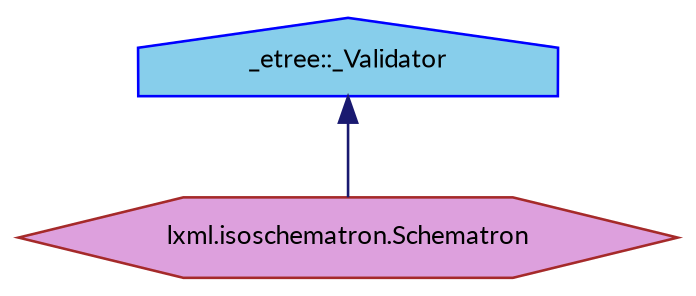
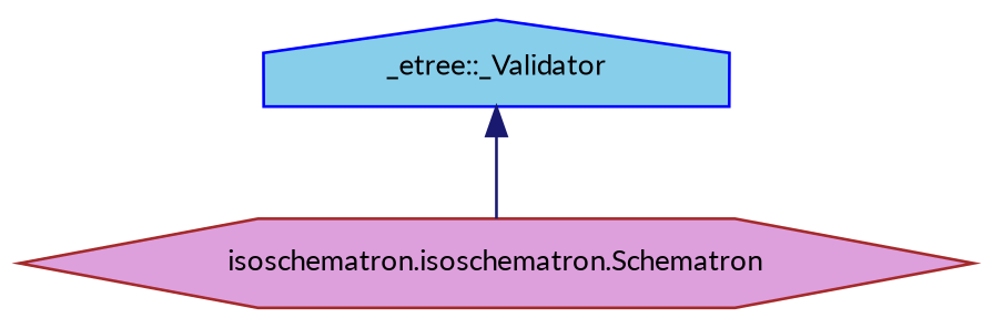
  digraph {
    fontname=Lato
    node [fontname=Lato fontsize=10 style=filled]
-   n1 [color=brown fillcolor=plum fontcolor=black height=0.2 label="lxml.isoschematron.Schematron" shape=hexagon width=0.4]
+   n1 [color=brown fillcolor=plum fontcolor=black height=0.2 label="isoschematron.isoschematron.Schematron" shape=hexagon width=0.4]
    n2 [color=blue fillcolor=skyblue height=0.2 label="_etree::_Validator" shape=house width=0.4]
    n2 -> n1 [color=midnightblue dir=back fontname=Lato fontsize=10 labelfontname=Helvetica labelfontsize=10 style=solid]
  }
